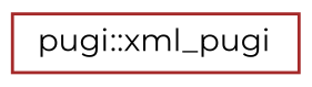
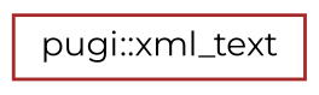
  digraph {
    rankdir=LR
    fontname=Montserrat
-   n1 [color=brown fillcolor=white fontname=Montserrat fontsize=10 height=0.2 label="pugi::xml_pugi" shape=record style=filled width=0.4]
+   n1 [color=brown fillcolor=white fontname=Montserrat fontsize=10 height=0.2 label="pugi::xml_text" shape=record style=filled width=0.4]
  }
